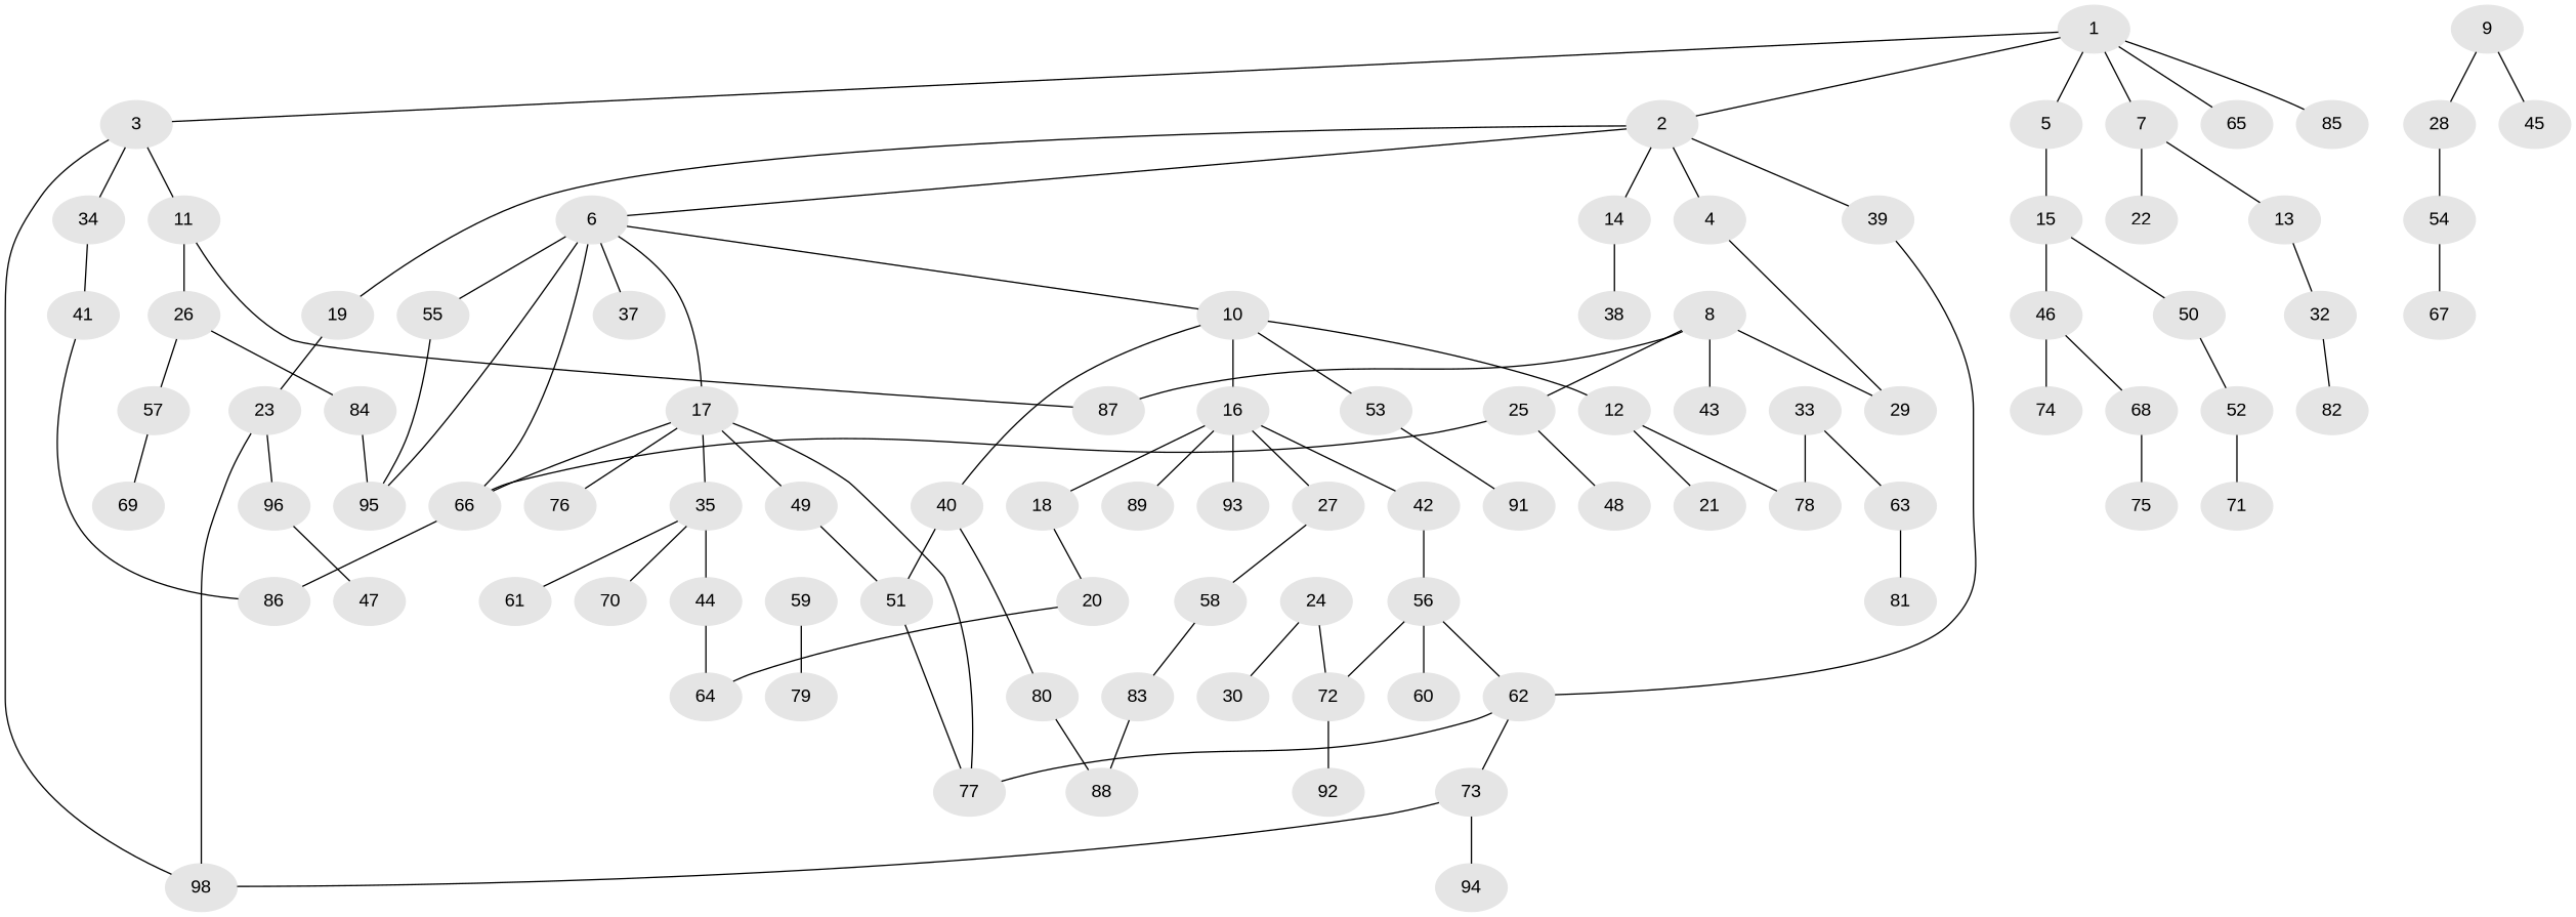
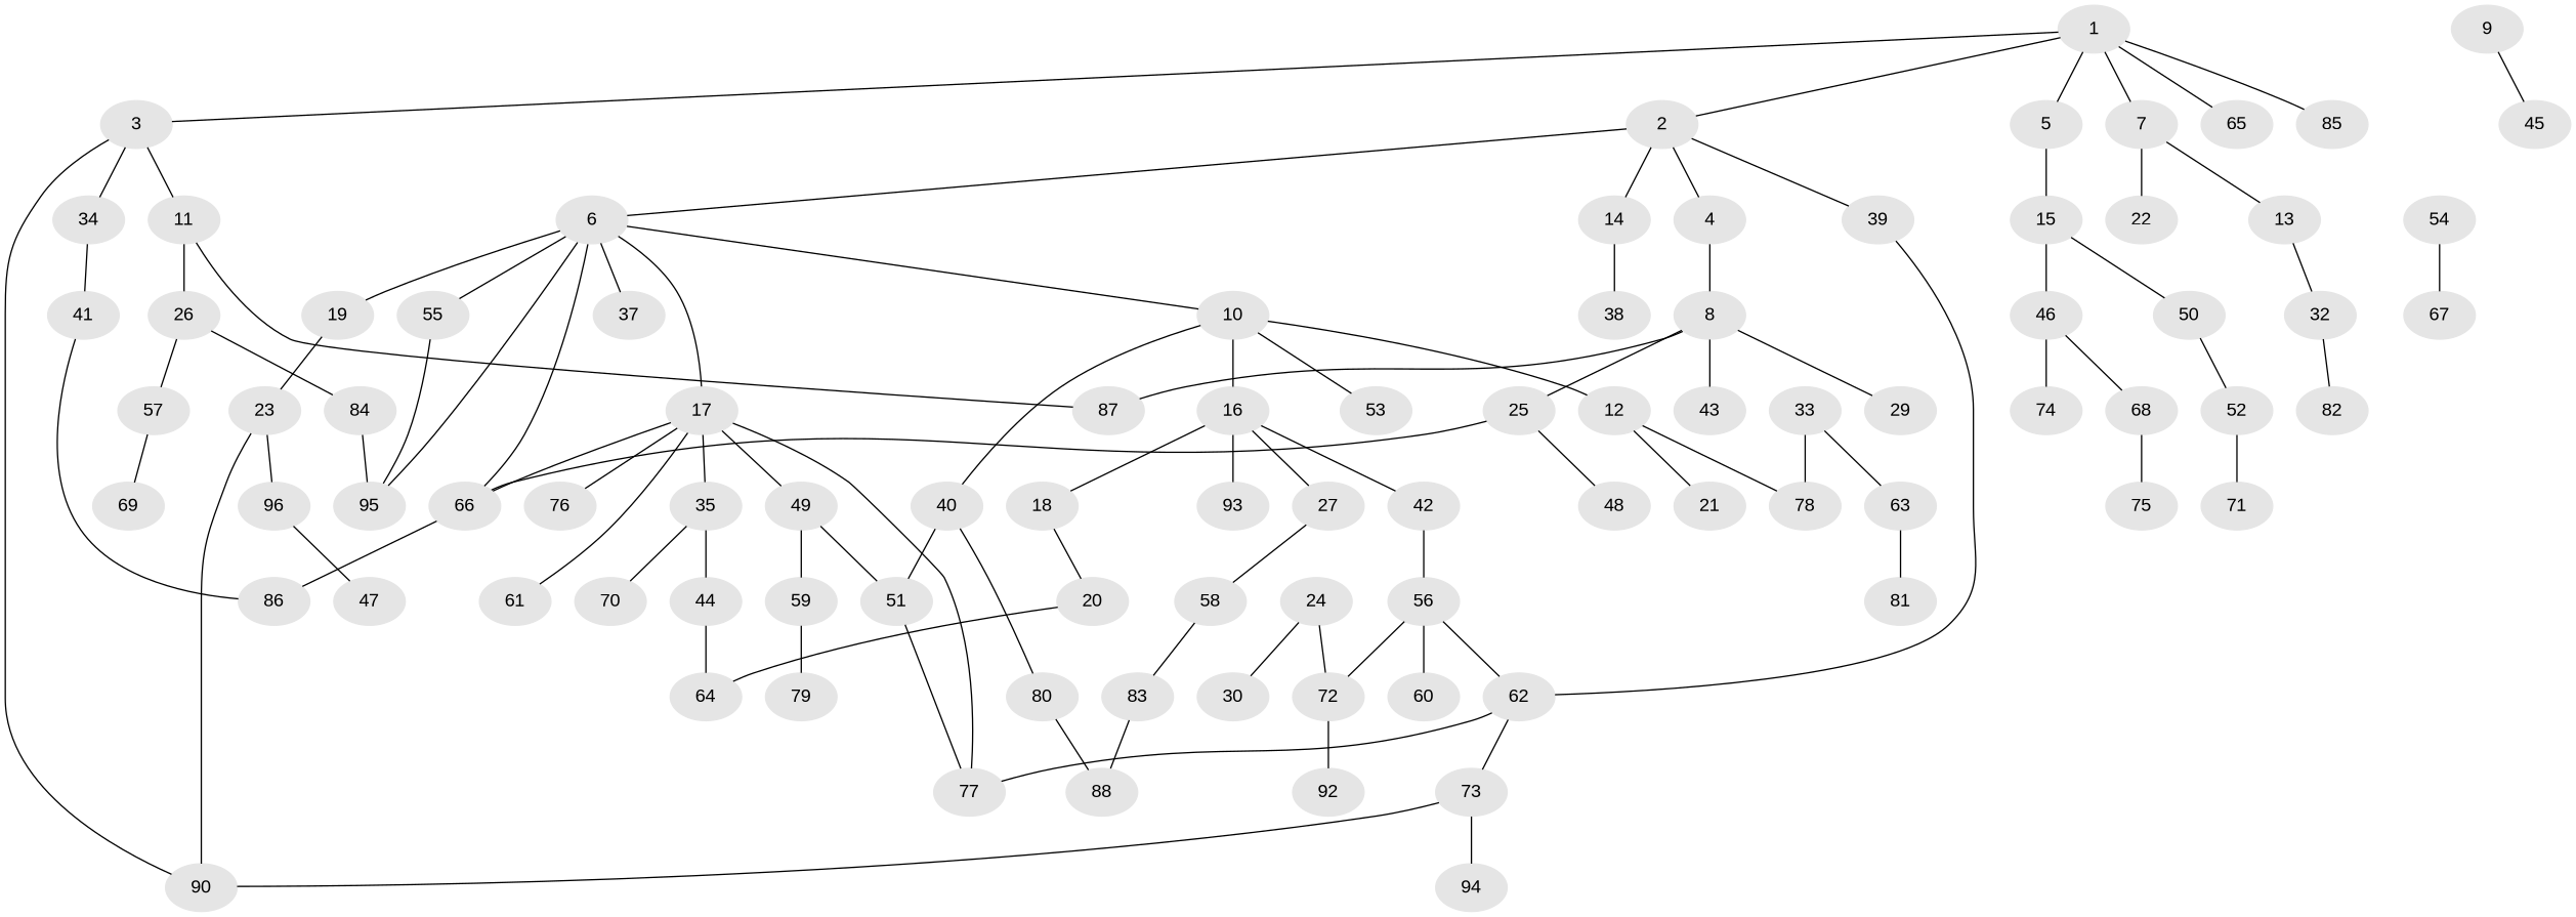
  graph {
    fontname="Liberation Sans"
    node [color=gray90 fontname="Liberation Sans" style=filled]
    edge [fontname="Liberation Sans"]
    1
    2
    3
    5
    7
    65
    85
    4
    6
    14
    19
    39
    11
    34
-   90 [label=98]
+   90
    15
    13
    22
    8
    10
    17
    37
    55
    66
    95
    38
    23
    62
    26
    87
    41
    25
    29
    43
    46
    50
    12
    16
    40
    53
    35
    49
    76
    77
    86
    32
    24
    30
    72
    9
-   28
    45
    48
    54
    21
    78
    18
    27
    42
-   89
    93
    51
    80
-   91
    57
    84
    82
    68
    74
    52
    20
    58
    56
    44
    61
    70
    59
    64
    n79 [label=96]
    47
    92
    69
    83
    67
    33
    63
    81
    73
    88
    60
    75
    79
    71
    94
    1 -- 2
    1 -- 3
    1 -- 5
    1 -- 7
    1 -- 65
    1 -- 85
    2 -- 4
    2 -- 6
    2 -- 14
-   2 -- 19
+   6 -- 19
    2 -- 39
    3 -- 11
    3 -- 34
    3 -- 90
    5 -- 15
    7 -- 13
    7 -- 22
-   4 -- 29
+   4 -- 8
    6 -- 10
    6 -- 17
    6 -- 37
    6 -- 55
    6 -- 66
    6 -- 95
    14 -- 38
    19 -- 23
    39 -- 62
    11 -- 26
    11 -- 87
    34 -- 41
    15 -- 46
    15 -- 50
    13 -- 32
    8 -- 87
    8 -- 25
    8 -- 29
    8 -- 43
    10 -- 12
    10 -- 16
    10 -- 40
    10 -- 53
    17 -- 66
    17 -- 35
    17 -- 49
    17 -- 76
    17 -- 77
    55 -- 95
    66 -- 86
    23 -- 90
    23 -- n79
    62 -- 77
    62 -- 73
    26 -- 57
    26 -- 84
    41 -- 86
    25 -- 66
    25 -- 48
    46 -- 68
    46 -- 74
    50 -- 52
    12 -- 21
    12 -- 78
    16 -- 18
    16 -- 27
    16 -- 42
-   16 -- 89
    16 -- 93
    40 -- 51
    40 -- 80
-   53 -- 91
    35 -- 44
-   35 -- 61
+   17 -- 61
    35 -- 70
    49 -- 51
+   49 -- 59
    32 -- 82
    24 -- 30
    24 -- 72
    72 -- 92
-   9 -- 28
    9 -- 45
-   28 -- 54
    54 -- 67
    18 -- 20
    27 -- 58
    42 -- 56
    51 -- 77
    80 -- 88
    57 -- 69
    84 -- 95
    68 -- 75
    52 -- 71
    20 -- 64
    58 -- 83
    56 -- 62
    56 -- 72
    56 -- 60
    44 -- 64
    59 -- 79
    n79 -- 47
    83 -- 88
    33 -- 78
    33 -- 63
    63 -- 81
    73 -- 90
    73 -- 94
  }
